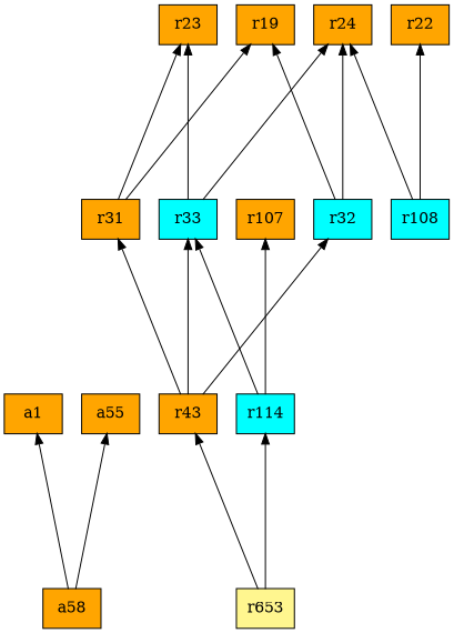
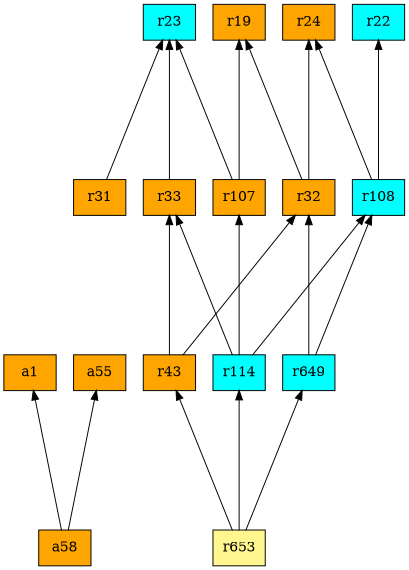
  digraph {
    rankdir=BT
    ranksep=2.0
    node [fillcolor=orange shape=record style=filled]
    n1 [label="{a58}"]
    n2 [label="{a1}"]
    n3 [label="{a55}"]
    n4 [fillcolor=khaki1 label="{r653}"]
    n5 [fillcolor=cyan label="{r114}"]
+   n6 [fillcolor=cyan label="{r649}"]
    n7 [label="{r43}"]
    n8 [label="{r107}"]
-   n9 [fillcolor=cyan label="{r33}"]
+   n9 [label="{r33}"]
    n10 [fillcolor=cyan label="{r108}"]
-   n11 [fillcolor=cyan label="{r32}"]
+   n11 [label="{r32}"]
    n12 [label="{r31}"]
-   n13 [label="{r22}"]
-   n14 [label="{r23}"]
+   n13 [fillcolor=cyan label="{r22}"]
+   n14 [fillcolor=cyan label="{r23}"]
    n15 [label="{r19}"]
    n16 [label="{r24}"]
    n1 -> n2
    n1 -> n3
    n4 -> n5
+   n4 -> n6
    n4 -> n7
    n5 -> n8
    n5 -> n9
+   n5 -> n10
+   n6 -> n10
+   n6 -> n11
    n7 -> n9
    n7 -> n11
-   n7 -> n12
+   n8 -> n14
    n9 -> n14
-   n9 -> n16
    n10 -> n13
    n10 -> n16
    n11 -> n15
    n11 -> n16
    n12 -> n14
-   n12 -> n15
+   n8 -> n15
  }
